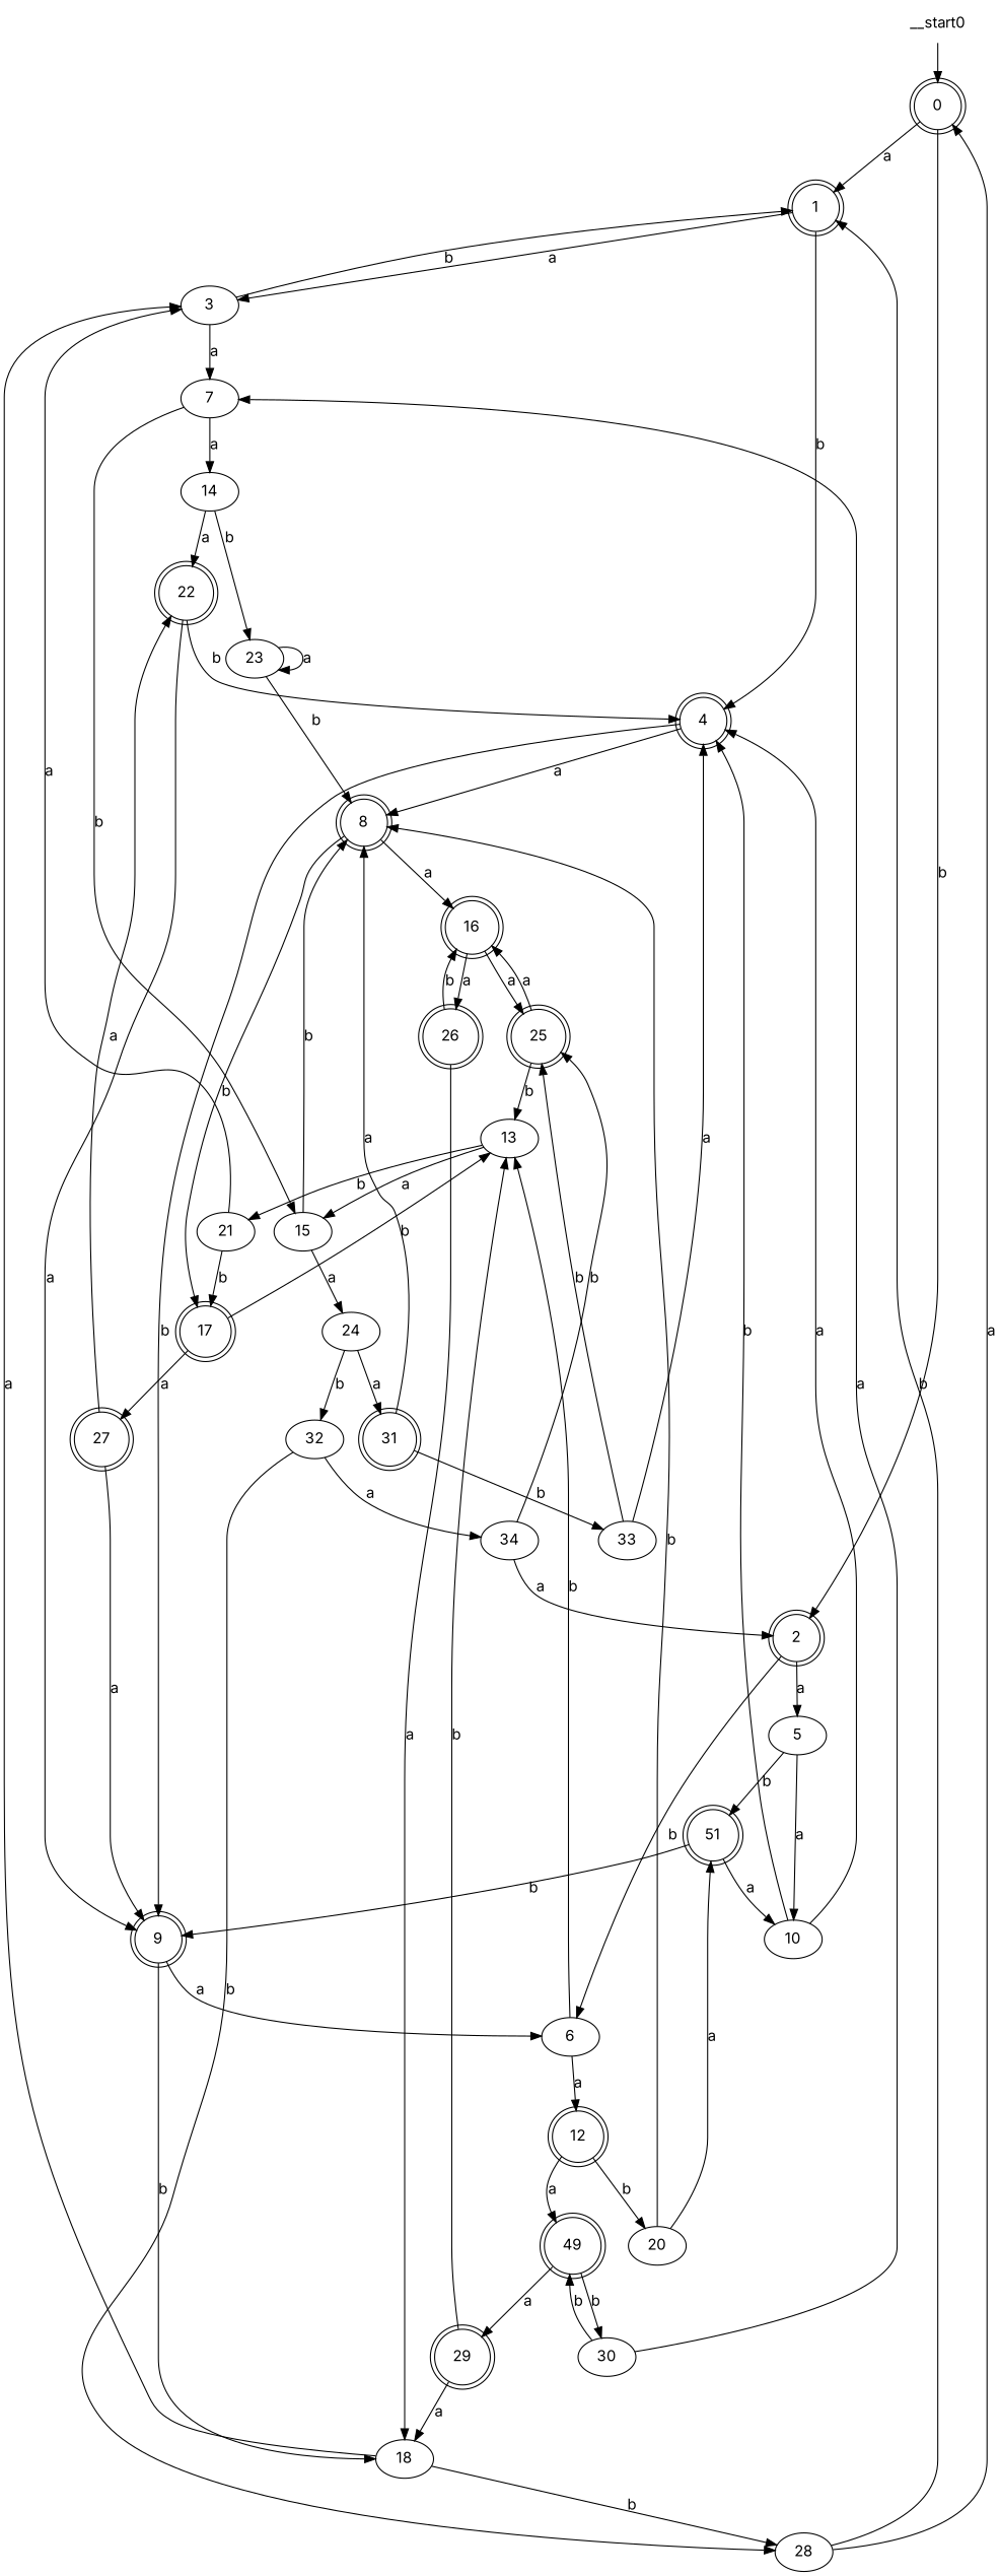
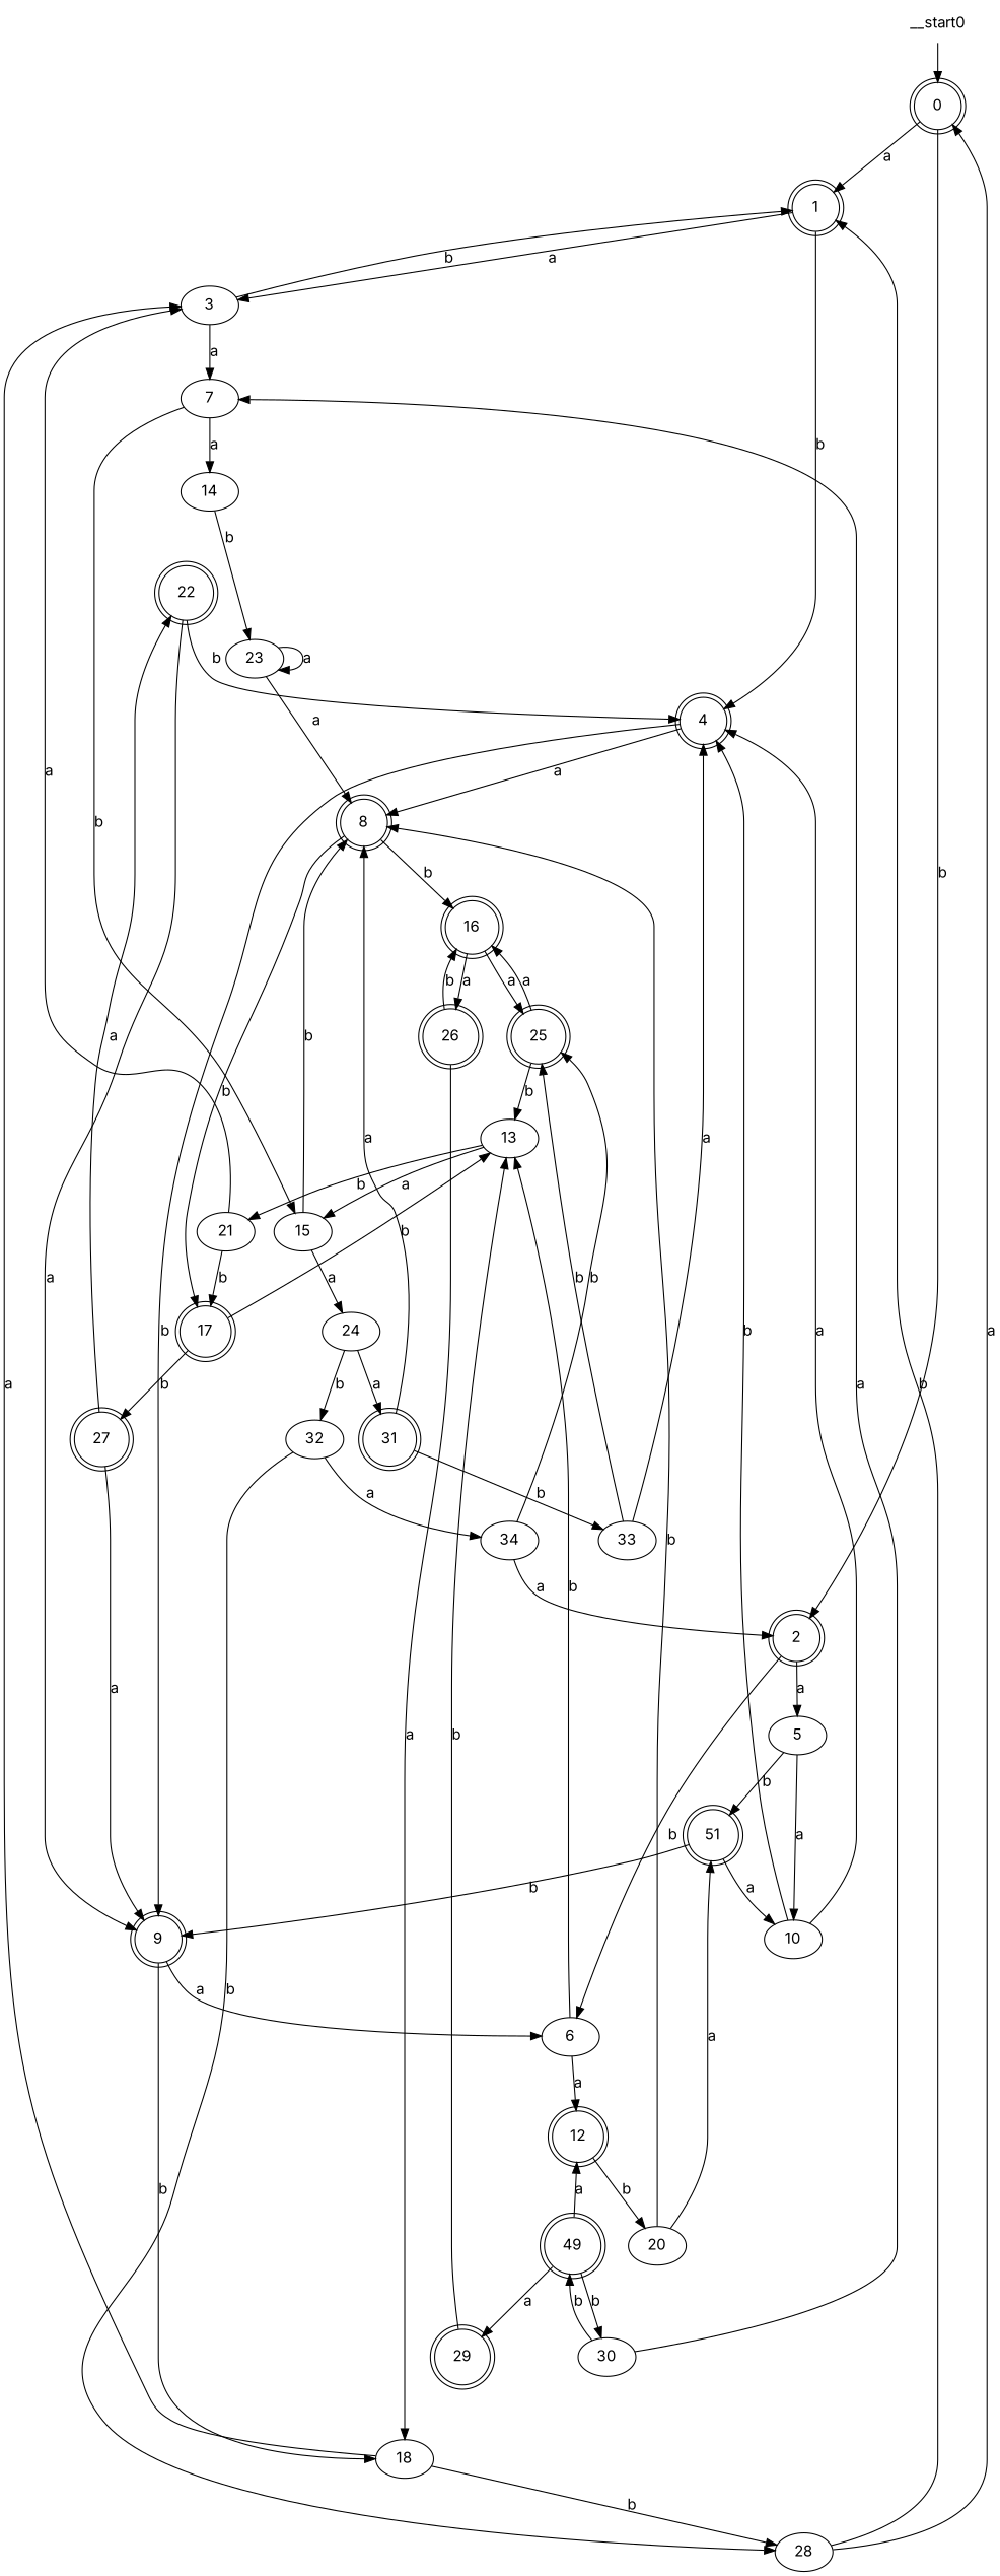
  digraph {
    fontname=Inter
    node [fontname=Inter]
    edge [fontname=Inter]
    __start0 [shape=none]
    0 [shape=doublecircle]
    1 [shape=doublecircle]
    2 [shape=doublecircle]
    3
    4 [shape=doublecircle]
    5
    6
    7
    8 [shape=doublecircle]
    9 [shape=doublecircle]
    10
    n13 [label=51 shape=doublecircle]
    12 [shape=doublecircle]
    13
    14
    15
    16 [shape=doublecircle]
    17 [shape=doublecircle]
    18
    n21 [label=49 shape=doublecircle]
    20
    21
    22 [shape=doublecircle]
    23
    24
    25 [shape=doublecircle]
    26 [shape=doublecircle]
    27 [shape=doublecircle]
    28
    29 [shape=doublecircle]
    30
    31 [shape=doublecircle]
    32
    33
    34
    __start0 -> 0
    0 -> 1 [label=a]
    0 -> 2 [label=b]
    1 -> 3 [label=a]
    1 -> 4 [label=b]
    2 -> 5 [label=a]
    2 -> 6 [label=b]
    3 -> 1 [label=b]
    3 -> 7 [label=a]
    4 -> 8 [label=a]
    4 -> 9 [label=b]
    5 -> 10 [label=a]
    5 -> n13 [label=b]
    6 -> 12 [label=a]
    6 -> 13 [label=b]
    7 -> 14 [label=a]
    7 -> 15 [label=b]
-   8 -> 16 [label=a]
+   8 -> 16 [label=b]
    8 -> 17 [label=b]
    9 -> 6 [label=a]
    9 -> 18 [label=b]
    10 -> 4 [label=a]
    10 -> 4 [label=b]
    n13 -> 9 [label=b]
    n13 -> 10 [label=a]
-   12 -> n21 [label=a]
+   n21 -> 12 [label=a]
    12 -> 20 [label=b]
    13 -> 15 [label=a]
    13 -> 21 [label=b]
-   14 -> 22 [label=a]
    14 -> 23 [label=b]
    15 -> 8 [label=b]
    15 -> 24 [label=a]
    16 -> 25 [label=a]
    16 -> 26 [label=a]
    17 -> 13 [label=b]
-   17 -> 27 [label=a]
+   17 -> 27 [label=b]
    18 -> 3 [label=a]
    18 -> 28 [label=b]
    n21 -> 29 [label=a]
    n21 -> 30 [label=b]
    20 -> 8 [label=b]
    20 -> n13 [label=a]
    21 -> 3 [label=a]
    21 -> 17 [label=b]
    22 -> 4 [label=b]
    22 -> 9 [label=a]
-   23 -> 8 [label=b]
+   23 -> 8 [label=a]
    23 -> 23 [label=a]
    24 -> 31 [label=a]
    24 -> 32 [label=b]
    25 -> 13 [label=b]
    25 -> 16 [label=a]
    26 -> 16 [label=b]
    26 -> 18 [label=a]
    27 -> 9 [label=a]
    27 -> 22 [label=a]
    28 -> 0 [label=a]
    28 -> 1 [label=b]
    29 -> 13 [label=b]
-   29 -> 18 [label=a]
    30 -> 7 [label=a]
    30 -> n21 [label=b]
    31 -> 8 [label=a]
    31 -> 33 [label=b]
    32 -> 28 [label=b]
    32 -> 34 [label=a]
    33 -> 4 [label=a]
    33 -> 25 [label=b]
    34 -> 2 [label=a]
    34 -> 25 [label=b]
  }
